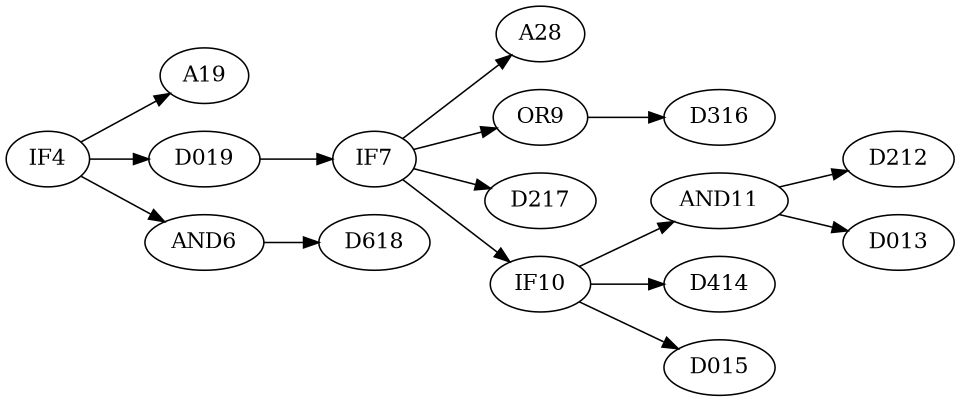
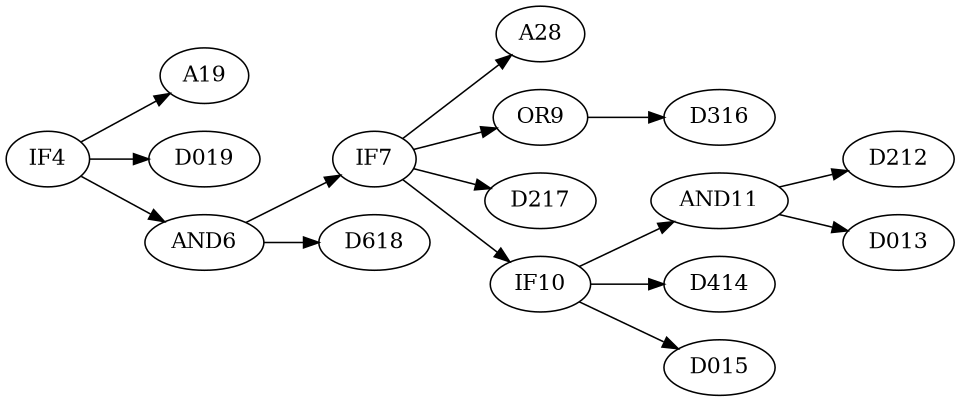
  digraph {
    rankdir=LR
    n1 [label=A19]
    IF4
    AND6
    D019
    IF7
    D618
    A28
    OR9
    D217
    IF10
    D316
    AND11
    D212
    D013
    D414
    D015
    IF4 -> n1
    IF4 -> AND6
    IF4 -> D019
-   D019 -> IF7
+   AND6 -> IF7
    AND6 -> D618
    IF7 -> A28
    IF7 -> OR9
    IF7 -> D217
    IF7 -> IF10
    OR9 -> D316
    IF10 -> AND11
    IF10 -> D414
    IF10 -> D015
    AND11 -> D212
    AND11 -> D013
  }
